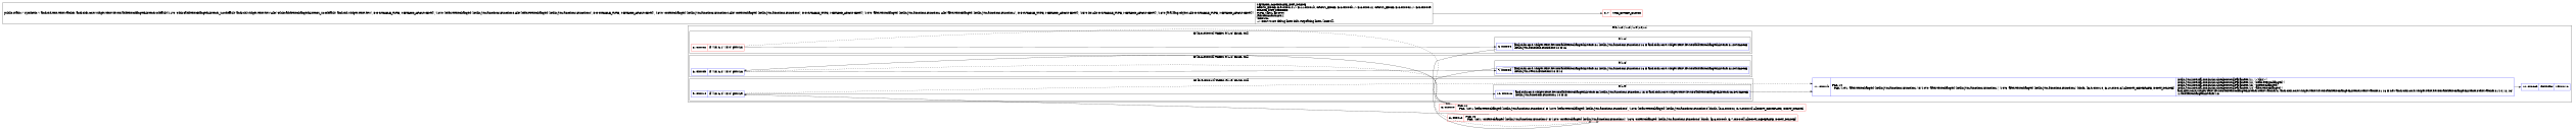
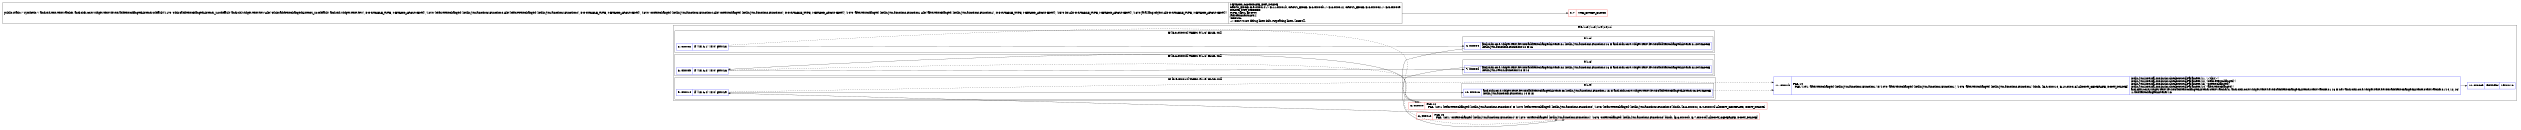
  digraph {
    rankdir=LR
    node [color=blue shape=record]
    n1 [label="{4\:\ 0x0004|androidx.core.widget.TextViewKt$addTextChangedListener$1 kotlin.jvm.functions.Function4 r6 = androidx.core.widget.TextViewKt$addTextChangedListener$1.INSTANCE\lkotlin.jvm.functions.Function4 r2 = r6\l}"]
-   n2 [color=red label="{3\:\ 0x0002|if ((r5 & 1) != 0) goto L3\l}"]
+   n2 [label="{3\:\ 0x0002|if ((r5 & 1) != 0) goto L3\l}"]
    n3 [label="{7\:\ 0x000d|androidx.core.widget.TextViewKt$addTextChangedListener$2 kotlin.jvm.functions.Function4 r6 = androidx.core.widget.TextViewKt$addTextChangedListener$2.INSTANCE\lkotlin.jvm.return.Function4 r3 = r6\l}"]
    n4 [label="{6\:\ 0x000b|if ((r5 & 2) != 0) goto L6\l}"]
    n5 [label="{10\:\ 0x0016|androidx.core.widget.TextViewKt$addTextChangedListener$3 kotlin.jvm.functions.Function1 r5 = androidx.core.widget.TextViewKt$addTextChangedListener$3.INSTANCE\lkotlin.jvm.functions.Function1 r4 = r5\l}"]
    n6 [label="{9\:\ 0x0014|if ((r5 & 4) != 0) goto L9\l}"]
    n7 [label="{11\:\ 0x001b|PHI: r4 \l  PHI: (r4v1 'afterTextChanged' kotlin.jvm.functions.Function1) = (r4v0 'afterTextChanged' kotlin.jvm.functions.Function1), (r4v3 'afterTextChanged' kotlin.jvm.functions.Function1) binds: [B:9:0x0014, B:10:0x0016] A[DONT_GENERATE, DONT_INLINE]\l|kotlin.jvm.internal.Intrinsics.checkNotNullParameter(r1, \"\<this\>\")\lkotlin.jvm.internal.Intrinsics.checkNotNullParameter(r2, \"beforeTextChanged\")\lkotlin.jvm.internal.Intrinsics.checkNotNullParameter(r3, \"onTextChanged\")\lkotlin.jvm.internal.Intrinsics.checkNotNullParameter(r4, \"afterTextChanged\")\landroidx.core.widget.TextViewKt$addTextChangedListener$textWatcher$1 androidx.core.widget.TextViewKt$addTextChangedListener$textWatcher$1 r6 = new androidx.core.widget.TextViewKt$addTextChangedListener$textWatcher$1(r4, r2, r3)\lr1.addTextChangedListener(r6)\l}"]
    n8 [label="{12\:\ 0x003e|RETURN\l|return r6\l}"]
    n9 [color=red label="{5\:\ 0x0009|PHI: r2 \l  PHI: (r2v1 'beforeTextChanged' kotlin.jvm.functions.Function4) = (r2v0 'beforeTextChanged' kotlin.jvm.functions.Function4), (r2v3 'beforeTextChanged' kotlin.jvm.functions.Function4) binds: [B:3:0x0002, B:4:0x0004] A[DONT_GENERATE, DONT_INLINE]\l}"]
    n10 [color=red label="{8\:\ 0x0012|PHI: r3 \l  PHI: (r3v1 'onTextChanged' kotlin.jvm.functions.Function4) = (r3v0 'onTextChanged' kotlin.jvm.functions.Function4), (r3v3 'onTextChanged' kotlin.jvm.functions.Function4) binds: [B:6:0x000b, B:7:0x000d] A[DONT_GENERATE, DONT_INLINE]\l}"]
    n11 [color=red label="{0\:\ ?|MTH_ENTER_BLOCK\l}"]
    n12 [label="{public static \/* synthetic *\/ android.text.TextWatcher androidx.core.widget.TextViewKt.addTextChangedListener$default((r1v0 '$this$addTextChangedListener_u24default' android.widget.TextView A[D('$this$addTextChangedListener_u24default' android.widget.TextView), IMMUTABLE_TYPE, METHOD_ARGUMENT]), (r2v0 'beforeTextChanged' kotlin.jvm.functions.Function4 A[D('beforeTextChanged' kotlin.jvm.functions.Function4), IMMUTABLE_TYPE, METHOD_ARGUMENT]), (r3v0 'onTextChanged' kotlin.jvm.functions.Function4 A[D('onTextChanged' kotlin.jvm.functions.Function4), IMMUTABLE_TYPE, METHOD_ARGUMENT]), (r4v0 'afterTextChanged' kotlin.jvm.functions.Function1 A[D('afterTextChanged' kotlin.jvm.functions.Function1), IMMUTABLE_TYPE, METHOD_ARGUMENT]), (r5v0 int A[IMMUTABLE_TYPE, METHOD_ARGUMENT]), (r6v0 java.lang.Object A[IMMUTABLE_TYPE, METHOD_ARGUMENT]))  | METHOD_CANDIDATE_FOR_INLINE\lCROSS_EDGE: B:9:0x0014 \-\> B:11:0x001b, CROSS_EDGE: B:6:0x000b \-\> B:8:0x0012, CROSS_EDGE: B:3:0x0002 \-\> B:5:0x0009\lINLINE_NOT_NEEDED\lTYPE_VARS: EMPTY\lJadxCommentsAttr\{\l DEBUG: \l \-\> Don't trust debug lines info. Repeating lines: [65=4]\}\l}" color=""]
    subgraph cluster_1 {
      label="R(5:(1:3)|(1:6)|(1:9)|10|11)"
      n7
      n8
      subgraph cluster_2 {
        label="IF [B:3:0x0002] THEN: R(1:3) ELSE: null"
        n2
        subgraph cluster_3 {
          label="R(1:3)"
          n1
        }
      }
      subgraph cluster_4 {
        label="IF [B:6:0x000b] THEN: R(1:6) ELSE: null"
        n4
        subgraph cluster_5 {
          label="R(1:6)"
          n3
        }
      }
      subgraph cluster_6 {
        label="IF [B:9:0x0014] THEN: R(1:9) ELSE: null"
        n6
        subgraph cluster_7 {
          label="R(1:9)"
          n5
        }
      }
    }
    n1 -> n9
    n2 -> n1
    n2 -> n9 [style=dashed]
    n3 -> n10
    n4 -> n3
    n4 -> n10 [style=dashed]
-   n5 -> n7
+   n5 -> n7 [style=dashed]
    n6 -> n5
    n6 -> n7 [style=dashed]
    n7 -> n8
    n9 -> n4
    n10 -> n6
    n12 -> n11
  }
